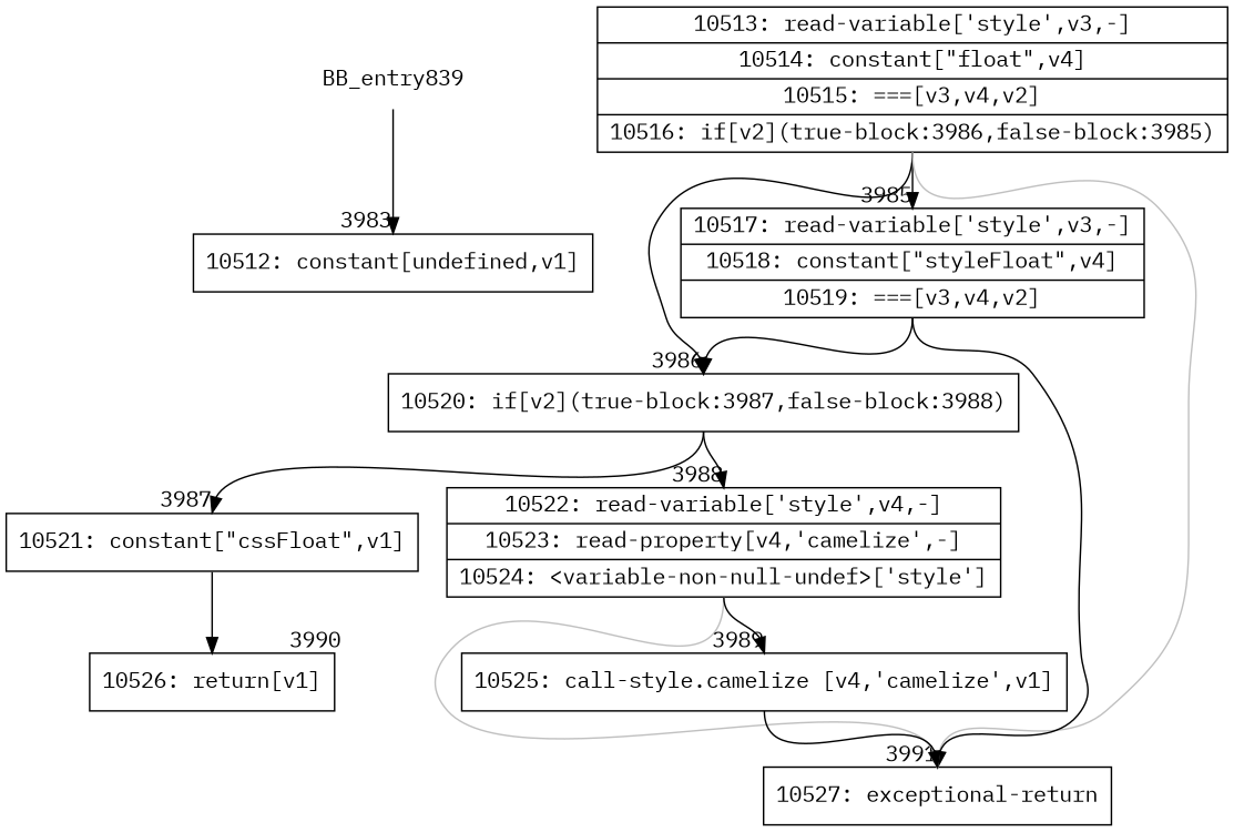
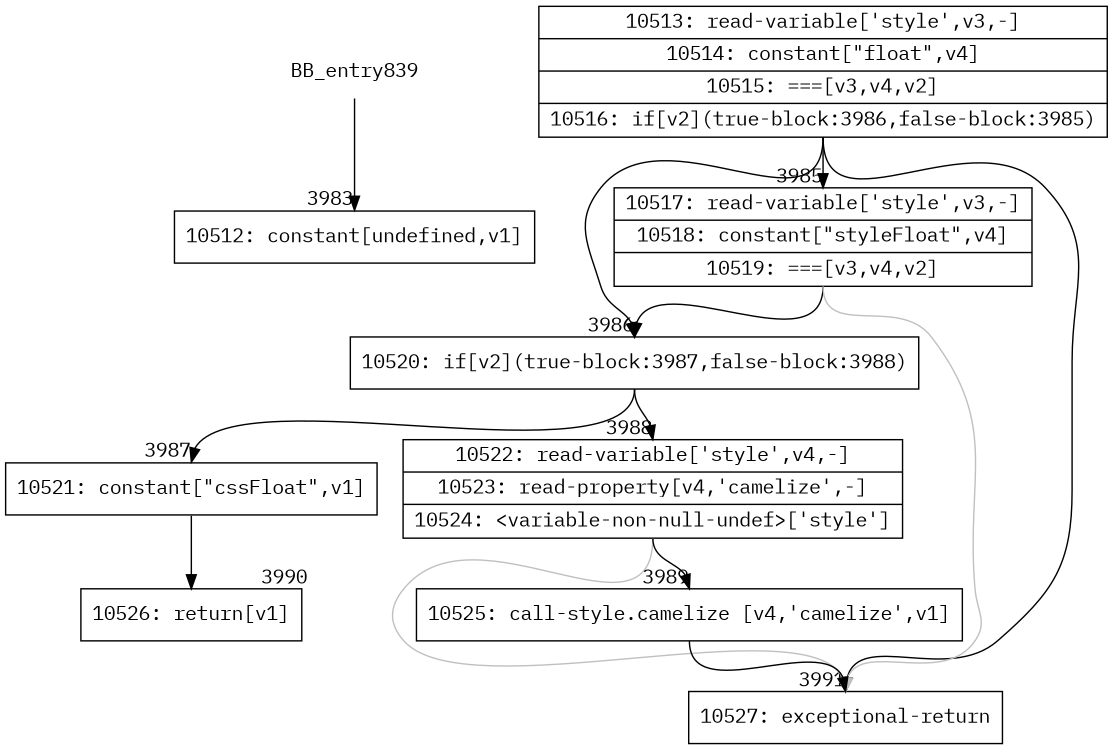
  digraph {
    fontname="IBM Plex Mono"
    rankdir=TD
    node [fontname="IBM Plex Mono" shape=record]
    edge [fontname="IBM Plex Mono" headport=n tailport=s]
    n1 [label=BB_entry839 shape=none]
    n2 [label="{10512: constant[undefined,v1]}"]
    n3 [label="{10513: read-variable['style',v3,-]|10514: constant[\"float\",v4]|10515: ===[v3,v4,v2]|10516: if[v2](true-block:3986,false-block:3985)}"]
    n4 [label="{10520: if[v2](true-block:3987,false-block:3988)}"]
    n5 [label="{10517: read-variable['style',v3,-]|10518: constant[\"styleFloat\",v4]|10519: ===[v3,v4,v2]}"]
    n6 [label="{10527: exceptional-return}"]
    n7 [label="{10521: constant[\"cssFloat\",v1]}"]
    n8 [label="{10522: read-variable['style',v4,-]|10523: read-property[v4,'camelize',-]|10524: \<variable-non-null-undef\>['style']}"]
    n9 [label="{10526: return[v1]}"]
    n10 [label="{10525: call-style.camelize [v4,'camelize',v1]}"]
    n1 -> n2 [headlabel="    3983"]
    n3 -> n4 [headlabel="      3986"]
    n3 -> n5 [headlabel="      3985"]
-   n3 -> n6 [color=gray headlabel="      3991"]
+   n3 -> n6 [color=black headlabel="      3991"]
    n4 -> n7 [headlabel="      3987"]
    n4 -> n8 [headlabel="      3988"]
    n5 -> n4
-   n5 -> n6 [color=black]
+   n5 -> n6 [color=gray]
    n7 -> n9 [headlabel="      3990"]
    n8 -> n6 [color=gray]
    n8 -> n10 [headlabel="      3989"]
    n10 -> n6 [color=black]
  }
